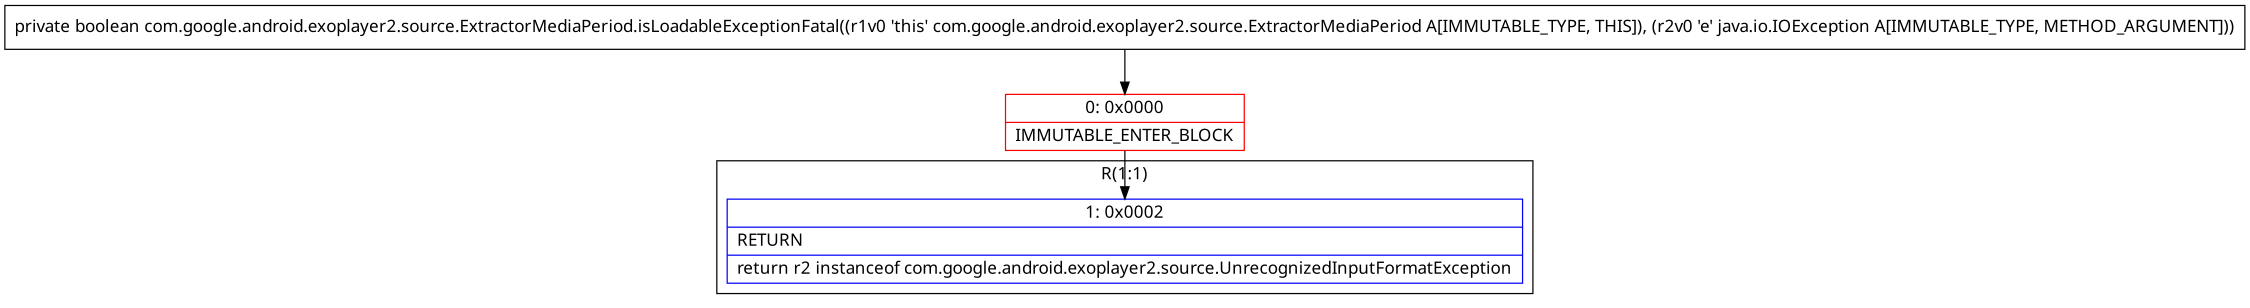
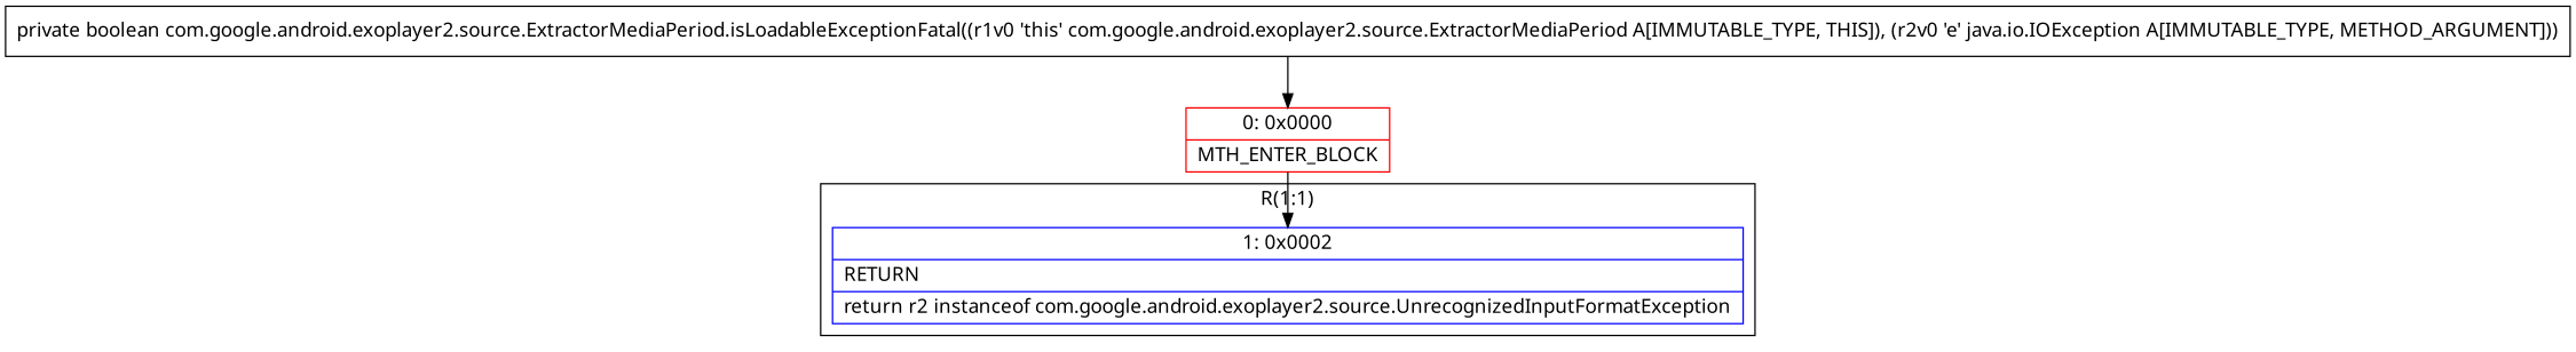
  digraph {
    fontname="Noto Sans"
    node [shape=record fontname="Noto Sans"]
    edge [fontname="Noto Sans"]
    n1 [color=blue label="{1\:\ 0x0002|RETURN\l|return r2 instanceof com.google.android.exoplayer2.source.UnrecognizedInputFormatException\l}"]
-   n2 [color=red label="{0\:\ 0x0000|IMMUTABLE_ENTER_BLOCK\l}"]
+   n2 [color=red label="{0\:\ 0x0000|MTH_ENTER_BLOCK\l}"]
    n3 [label="{private boolean com.google.android.exoplayer2.source.ExtractorMediaPeriod.isLoadableExceptionFatal((r1v0 'this' com.google.android.exoplayer2.source.ExtractorMediaPeriod A[IMMUTABLE_TYPE, THIS]), (r2v0 'e' java.io.IOException A[IMMUTABLE_TYPE, METHOD_ARGUMENT])) }"]
    subgraph cluster_1 {
      label="R(1:1)"
      n1
    }
    n2 -> n1
    n3 -> n2
  }
